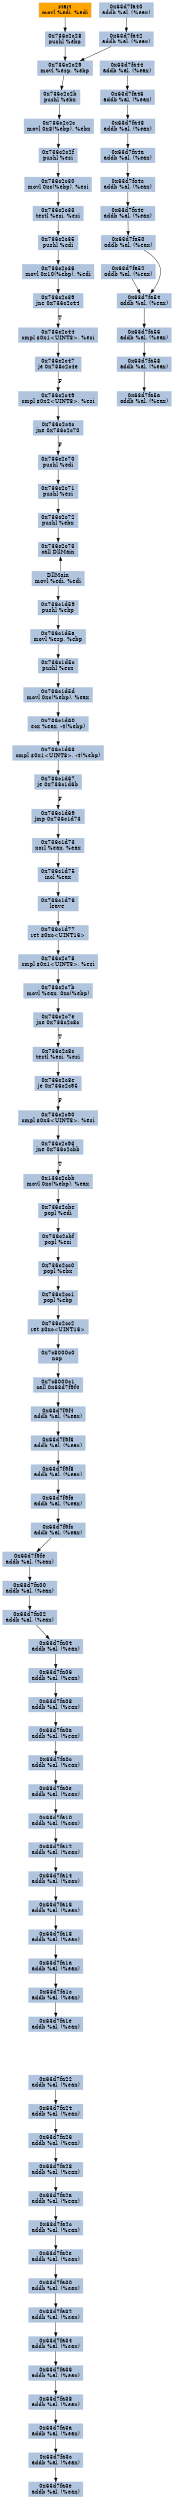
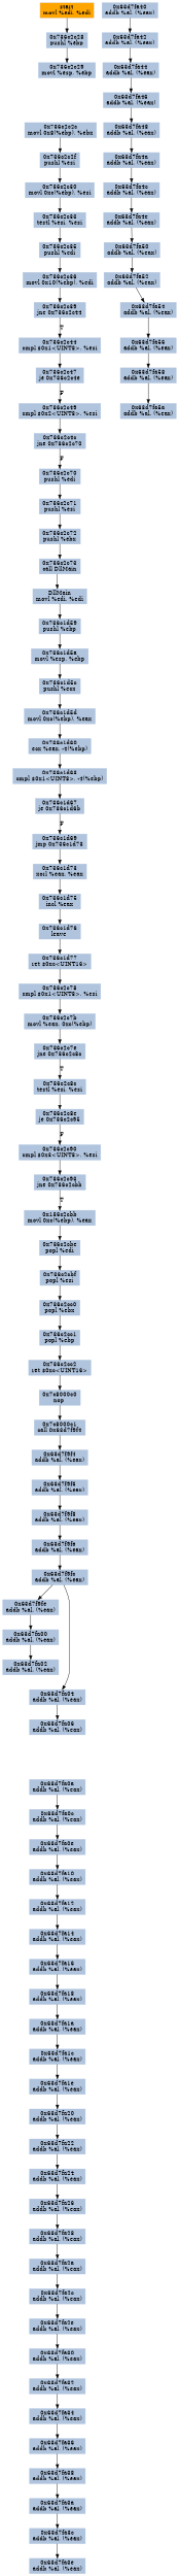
  digraph {
    node [color=lightsteelblue fillcolor=lightsteelblue shape=rectangle style=filled]
    edge [color="#000000"]
    n1 [color=lightgrey fillcolor=orange label="start\nmovl %edi, %edi"]
    n2 [label="0x736c2c28\npushl %ebp"]
    n3 [label="0x736c2c29\nmovl %esp, %ebp"]
-   n4 [label="0x736c2c2b\npushl %ebx"]
    n5 [label="0x736c2c2c\nmovl 0x8(%ebp), %ebx"]
    n6 [label="0x736c2c2f\npushl %esi"]
    n7 [label="0x736c2c30\nmovl 0xc(%ebp), %esi"]
    n8 [label="0x736c2c33\ntestl %esi, %esi"]
    n9 [label="0x736c2c35\npushl %edi"]
    n10 [label="0x736c2c36\nmovl 0x10(%ebp), %edi"]
    n11 [label="0x736c2c39\njne 0x736c2c44"]
    n12 [label="0x736c2c44\ncmpl $0x1<UINT8>, %esi"]
    n13 [label="0x736c2c47\nje 0x736c2c4e"]
    n14 [label="0x736c2c49\ncmpl $0x2<UINT8>, %esi"]
    n15 [label="0x736c2c4c\njne 0x736c2c70"]
    n16 [label="0x736c2c70\npushl %edi"]
    n17 [label="0x736c2c71\npushl %esi"]
    n18 [label="0x736c2c72\npushl %ebx"]
    n19 [label="0x736c2c73\ncall DllMain"]
    n20 [label="DllMain\nmovl %edi, %edi"]
    n21 [label="0x736c1d59\npushl %ebp"]
    n22 [label="0x736c1d5a\nmovl %esp, %ebp"]
    n23 [label="0x736c1d5c\npushl %ecx"]
    n24 [label="0x736c1d5d\nmovl 0xc(%ebp), %eax"]
    n25 [label="0x736c1d60\necx %eax, -4(%ebp)"]
    n26 [label="0x736c1d63\ncmpl $0x1<UINT8>, -4(%ebp)"]
    n27 [label="0x736c1d67\nje 0x736c1d6b"]
    n28 [label="0x736c1d69\njmp 0x736c1d73"]
    n29 [label="0x736c1d73\nxorl %eax, %eax"]
    n30 [label="0x736c1d75\nincl %eax"]
    n31 [label="0x736c1d76\nleave "]
    n32 [label="0x736c1d77\nret $0xc<UINT16>"]
    n33 [label="0x736c2c78\ncmpl $0x1<UINT8>, %esi"]
    n34 [label="0x736c2c7b\nmovl %eax, 0xc(%ebp)"]
    n35 [label="0x736c2c7e\njne 0x736c2c8c"]
    n36 [label="0x736c2c8c\ntestl %esi, %esi"]
    n37 [label="0x736c2c8e\nje 0x736c2c95"]
    n38 [label="0x736c2c90\ncmpl $0x3<UINT8>, %esi"]
    n39 [label="0x736c2c93\njne 0x736c2cbb"]
    n40 [label="0x136c2cbb\nmovl 0xc(%ebp), %eax"]
    n41 [label="0x736c2cbe\npopl %edi"]
    n42 [label="0x736c2cbf\npopl %esi"]
    n43 [label="0x736c2cc0\npopl %ebx"]
    n44 [label="0x736c2cc1\npopl %ebp"]
    n45 [label="0x736c2cc2\nret $0xc<UINT16>"]
    n46 [label="0x7c8000c0\nnop "]
    n47 [label="0x7c8000c1\ncall 0x63d7f9f4"]
    n48 [label="0x63d7f9f4\naddb %al, (%eax)"]
    n49 [label="0x63d7f9f6\naddb %al, (%eax)"]
    n50 [label="0x63d7f9f8\naddb %al, (%eax)"]
    n51 [label="0x63d7f9fa\naddb %al, (%eax)"]
    n52 [label="0x63d7f9fc\naddb %al, (%eax)"]
    n53 [label="0x63d7f9fe\naddb %al, (%eax)"]
    n54 [label="0x63d7fa00\naddb %al, (%eax)"]
    n55 [label="0x63d7fa02\naddb %al, (%eax)"]
    n56 [label="0x63d7fa04\naddb %al, (%eax)"]
    n57 [label="0x63d7fa06\naddb %al, (%eax)"]
-   n58 [label="0x63d7fa08\naddb %al, (%eax)"]
    n59 [label="0x63d7fa0a\naddb %al, (%eax)"]
    n60 [label="0x63d7fa0c\naddb %al, (%eax)"]
    n61 [label="0x63d7fa0e\naddb %al, (%eax)"]
    n62 [label="0x63d7fa10\naddb %al, (%eax)"]
    n63 [label="0x63d7fa12\naddb %al, (%eax)"]
    n64 [label="0x63d7fa14\naddb %al, (%eax)"]
    n65 [label="0x63d7fa16\naddb %al, (%eax)"]
    n66 [label="0x63d7fa18\naddb %al, (%eax)"]
    n67 [label="0x63d7fa1a\naddb %al, (%eax)"]
    n68 [label="0x63d7fa1c\naddb %al, (%eax)"]
    n69 [label="0x63d7fa1e\naddb %al, (%eax)"]
+   n70 [label="0x63d7fa20\naddb %al, (%eax)"]
    n71 [label="0x63d7fa22\naddb %al, (%eax)"]
    n72 [label="0x63d7fa24\naddb %al, (%eax)"]
    n73 [label="0x63d7fa26\naddb %al, (%eax)"]
    n74 [label="0x63d7fa28\naddb %al, (%eax)"]
    n75 [label="0x63d7fa2a\naddb %al, (%eax)"]
    n76 [label="0x63d7fa2c\naddb %al, (%eax)"]
    n77 [label="0x63d7fa2e\naddb %al, (%eax)"]
    n78 [label="0x63d7fa30\naddb %al, (%eax)"]
    n79 [label="0x63d7fa32\naddb %al, (%eax)"]
    n80 [label="0x63d7fa34\naddb %al, (%eax)"]
    n81 [label="0x63d7fa36\naddb %al, (%eax)"]
    n82 [label="0x63d7fa38\naddb %al, (%eax)"]
    n83 [label="0x63d7fa3a\naddb %al, (%eax)"]
    n84 [label="0x63d7fa3c\naddb %al, (%eax)"]
    n85 [label="0x63d7fa3e\naddb %al, (%eax)"]
    n86 [label="0x63d7fa40\naddb %al, (%eax)"]
    n87 [label="0x63d7fa42\naddb %al, (%eax)"]
    n88 [label="0x63d7fa44\naddb %al, (%eax)"]
    n89 [label="0x63d7fa46\naddb %al, (%eax)"]
    n90 [label="0x63d7fa48\naddb %al, (%eax)"]
    n91 [label="0x63d7fa4a\naddb %al, (%eax)"]
    n92 [label="0x63d7fa4c\naddb %al, (%eax)"]
    n93 [label="0x63d7fa4e\naddb %al, (%eax)"]
    n94 [label="0x63d7fa50\naddb %al, (%eax)"]
    n95 [label="0x63d7fa52\naddb %al, (%eax)"]
    n96 [label="0x63d7fa54\naddb %al, (%eax)"]
    n97 [label="0x63d7fa56\naddb %al, (%eax)"]
    n98 [label="0x63d7fa58\naddb %al, (%eax)"]
    n99 [label="0x63d7fa5a\naddb %al, (%eax)"]
    n1 -> n2
    n2 -> n3
-   n3 -> n4
-   n4 -> n5
    n5 -> n6
    n6 -> n7
    n7 -> n8
    n8 -> n9
    n9 -> n10
    n10 -> n11
    n11 -> n12 [label=T]
    n12 -> n13
    n13 -> n14 [label=F]
    n14 -> n15
    n15 -> n16 [label=F]
    n16 -> n17
    n17 -> n18
    n18 -> n19
-   n20 -> n19
+   n19 -> n20
    n20 -> n21
    n21 -> n22
    n22 -> n23
    n23 -> n24
    n24 -> n25
    n25 -> n26
    n26 -> n27
    n27 -> n28 [label=F]
    n28 -> n29
    n29 -> n30
    n30 -> n31
    n31 -> n32
    n32 -> n33
    n33 -> n34
    n34 -> n35
    n35 -> n36 [label=T]
    n36 -> n37
    n37 -> n38 [label=F]
    n38 -> n39
    n39 -> n40 [label=T]
    n40 -> n41
    n41 -> n42
    n42 -> n43
    n43 -> n44
    n44 -> n45
    n45 -> n46
    n46 -> n47
    n47 -> n48
    n48 -> n49
    n49 -> n50
    n50 -> n51
    n51 -> n52
    n52 -> n53
    n53 -> n54
    n54 -> n55
-   n55 -> n56
+   n52 -> n56
    n56 -> n57
-   n57 -> n58
-   n58 -> n59
    n59 -> n60
    n60 -> n61
    n61 -> n62
    n62 -> n63
    n63 -> n64
    n64 -> n65
    n65 -> n66
    n66 -> n67
    n67 -> n68
    n68 -> n69
+   n69 -> n70
+   n70 -> n71
    n71 -> n72
    n72 -> n73
    n73 -> n74
    n74 -> n75
    n75 -> n76
    n76 -> n77
    n77 -> n78
    n78 -> n79
    n79 -> n80
    n80 -> n81
    n81 -> n82
    n82 -> n83
    n83 -> n84
    n84 -> n85
    n86 -> n87
-   n87 -> n3
+   n87 -> n88
    n88 -> n89
    n89 -> n90
    n90 -> n91
    n91 -> n92
    n92 -> n93
    n93 -> n94
-   n94 -> n96
+   n94 -> n95
    n95 -> n96
    n96 -> n97
    n97 -> n98
    n98 -> n99
  }
